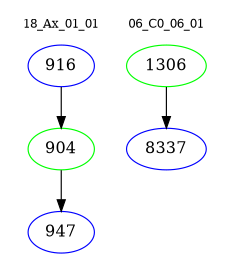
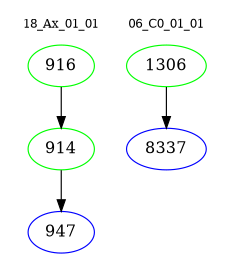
  digraph {
    node [color=blue]
    edge [color=black]
-   n1 [label=916]
-   n2 [color=green label=904]
+   n1 [color=green label=916]
+   n2 [color=green label=914]
    n3 [label=947]
    n4 [color=green label=1306]
    n5 [label=8337]
    subgraph cluster_1 {
      color=white
      fontsize=10
      label="18_Ax_01_01"
      n1
      n2
      n3
    }
    subgraph cluster_2 {
      color=white
      fontsize=10
-     label="06_C0_06_01"
+     label="06_C0_01_01"
      n4
      n5
    }
    n1 -> n2
    n2 -> n3
    n4 -> n5
  }
